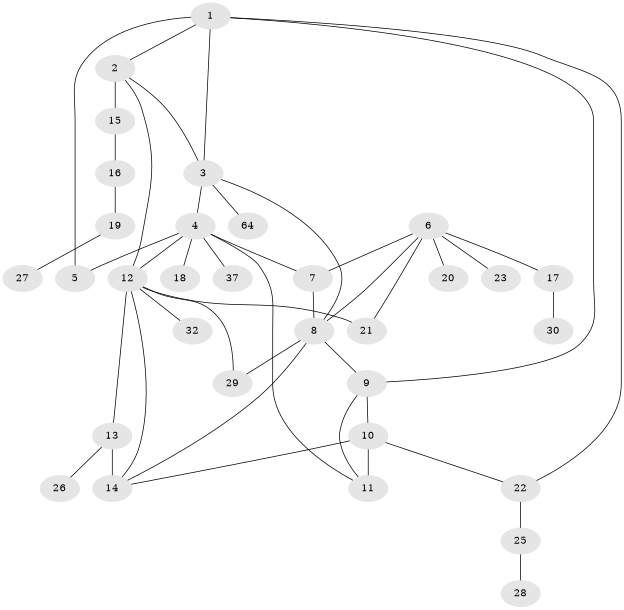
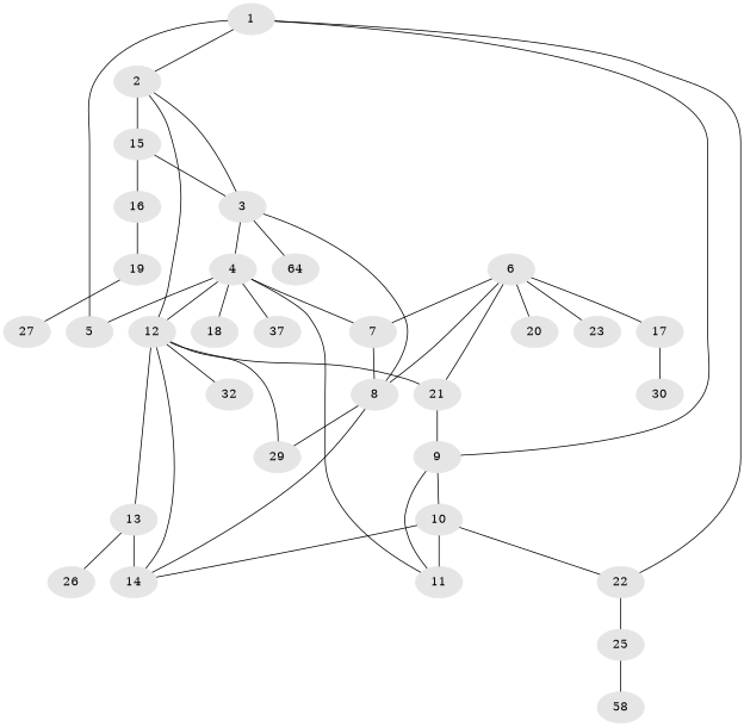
  graph {
    node [color=gray90 style=filled]
    edge [weight=1.0]
    1
    2
    3
    5
    9
    22
    12
    15
    4
    8
    n11 [label=64]
    11
    10
    25
    14
    29
    13
    21
    32
    16
    7
    18
    n23 [label=37]
    6
    17
    20
    23
    30
    26
    19
    27
-   28
+   28 [label=58]
    1 -- 2
-   1 -- 3 [weight=5.0]
+   15 -- 3 [weight=5.0]
    1 -- 5
    1 -- 9
    1 -- 22
    2 -- 3
    2 -- 12
    2 -- 15 [weight=5.0]
    3 -- 4
    3 -- 8
    3 -- n11
    9 -- 11
    9 -- 10
    22 -- 25
    12 -- 14
    12 -- 29
    12 -- 13
    12 -- 21
    12 -- 32
    15 -- 16
    4 -- 5 [weight=2.0]
    4 -- 12
    4 -- 11
    4 -- 7
    4 -- 18
    4 -- n23
-   8 -- 9 [weight=4.0]
+   21 -- 9 [weight=4.0]
    8 -- 14
    8 -- 29
    10 -- 22
    10 -- 11 [weight=4.0]
    10 -- 14
    25 -- 28
    13 -- 14 [weight=5.0]
    13 -- 26
    16 -- 19
    7 -- 8
    6 -- 8
    6 -- 21
    6 -- 7
    6 -- 17
    6 -- 20
    6 -- 23
    17 -- 30
    19 -- 27
  }
